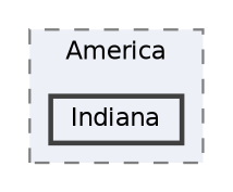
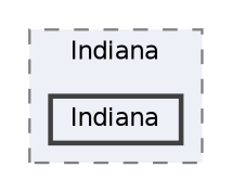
  digraph {
    compound=true
    n1 [color=grey25 fillcolor="#edf0f7" fontname=Helvetica fontsize=10 height=0.2 label=Indiana shape=box style="filled,bold" width=0.4]
    subgraph cluster_1 {
      bgcolor="#edf0f7"
      fontname=Helvetica
      fontsize=10
-     label=America
+     label=Indiana
      pencolor=grey50
      style="filled,dashed"
      n1
    }
  }
